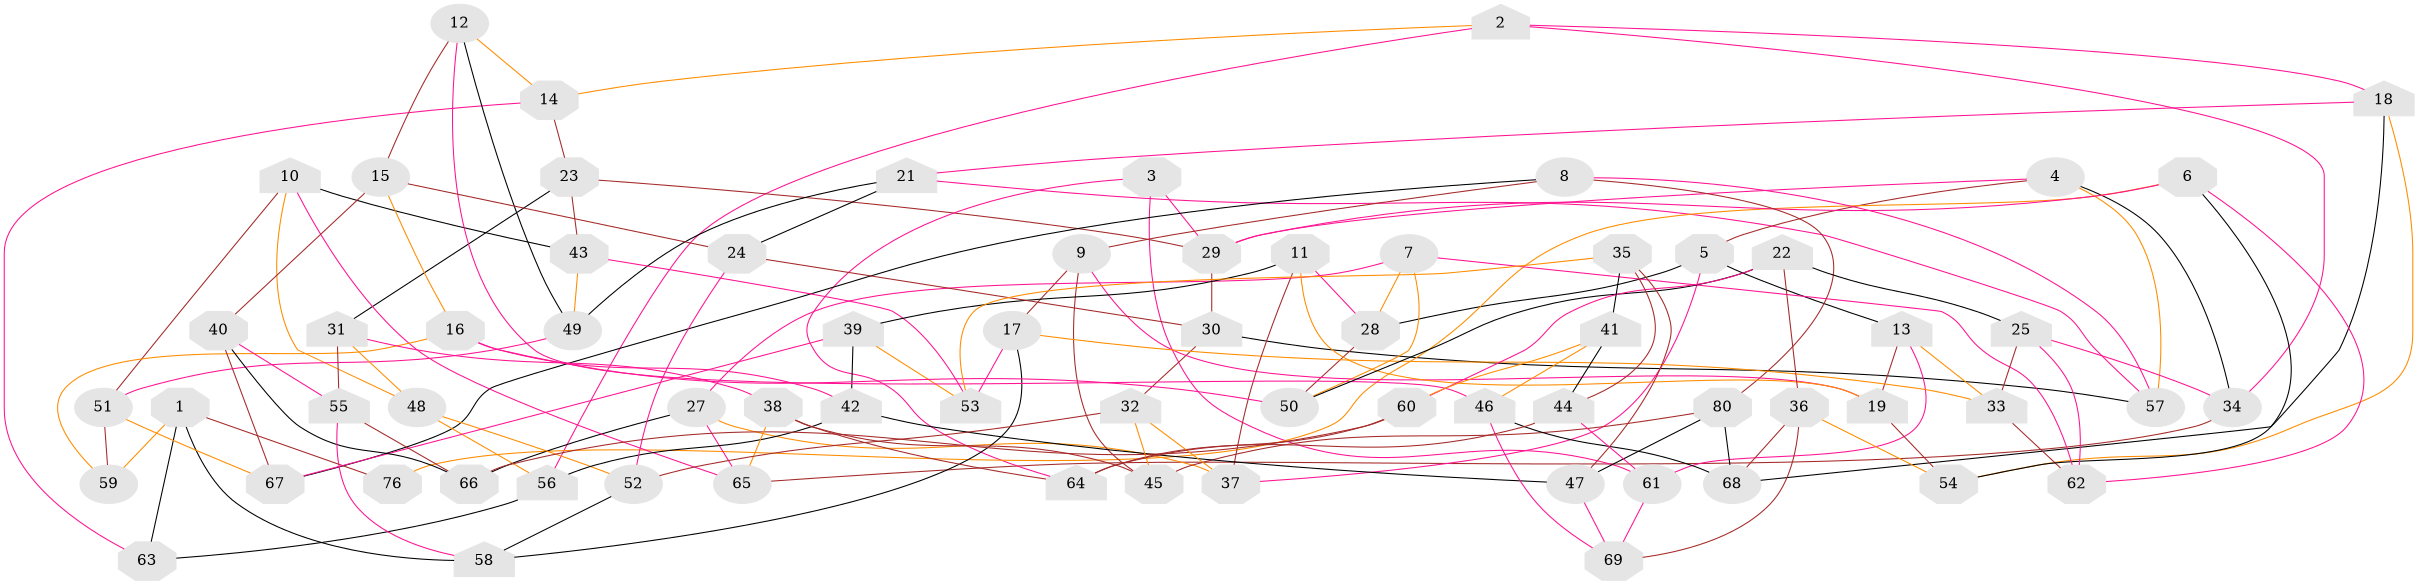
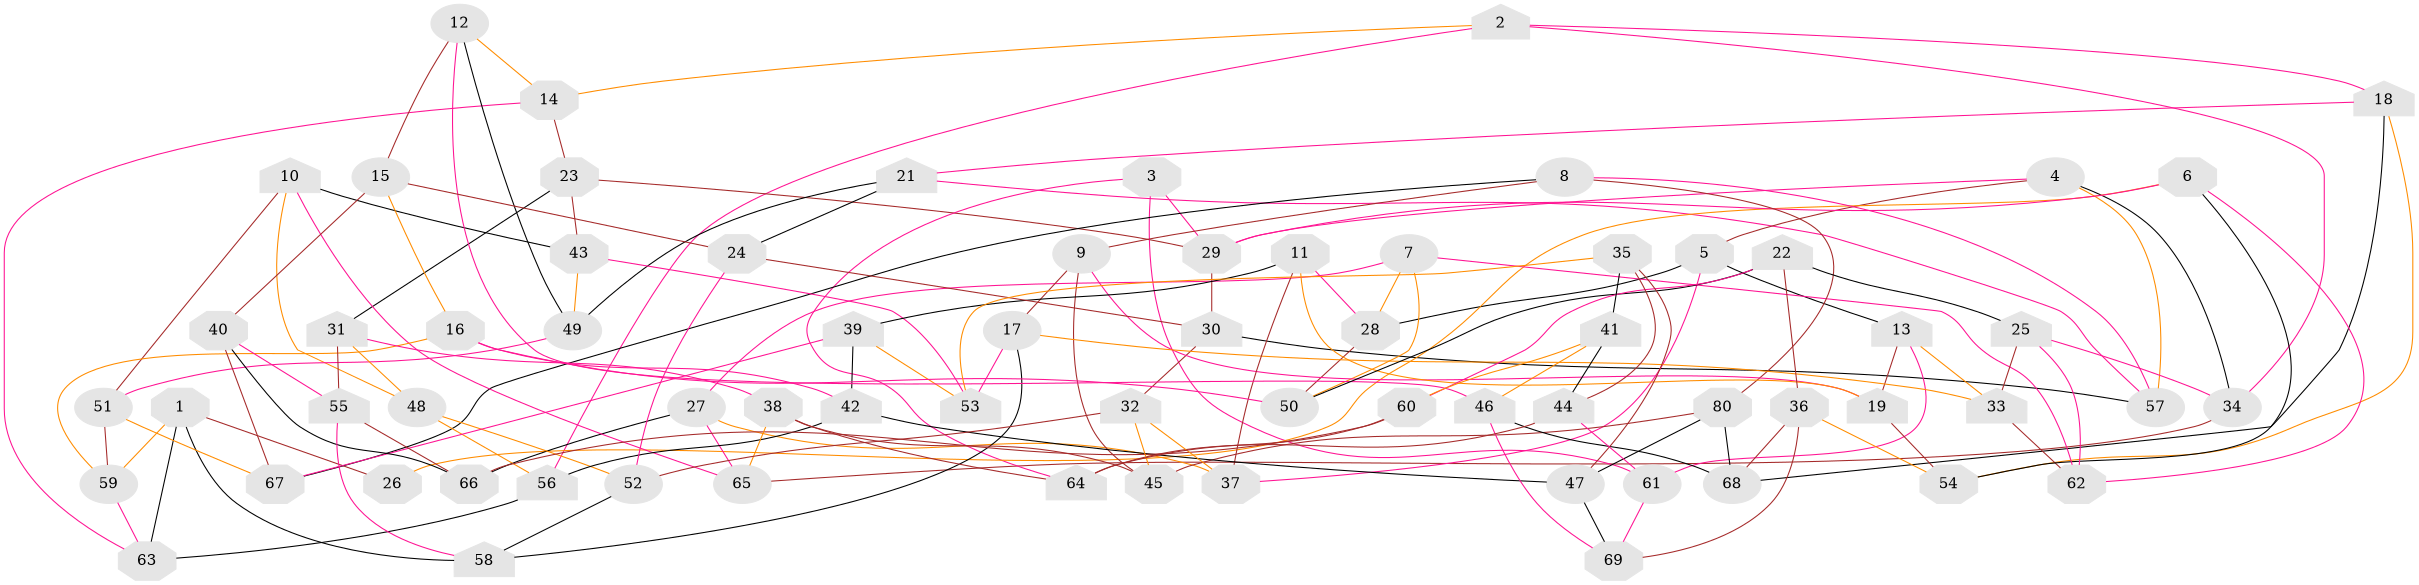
  graph {
    node [color=gray90 shape=octagon style=filled]
    edge [color=brown]
    1
-   26 [label=76]
+   26
    58 [shape=house]
    59 [shape=ellipse]
    63
    2 [shape=house]
    14
    18 [shape=house]
    34 [shape=ellipse]
    56 [shape=house]
    23
    54
    21 [shape=house]
    68 [shape=ellipse]
    65 [shape=ellipse]
    3
    29
    61 [shape=ellipse]
    64 [shape=house]
    30 [shape=house]
    69
    4 [shape=ellipse]
    5
    57 [shape=ellipse]
    13 [shape=house]
    28
    37
    19 [shape=house]
    33 [shape=house]
    50 [shape=ellipse]
    6
    62
    7 [shape=ellipse]
    27 [shape=ellipse]
    66
    8 [shape=ellipse]
    9 [shape=ellipse]
    n38 [label=80]
    67
    17 [shape=ellipse]
    45
    47 [shape=ellipse]
    53 [shape=house]
    10 [shape=house]
    43
    48 [shape=ellipse]
    51 [shape=ellipse]
    49 [shape=ellipse]
    52 [shape=ellipse]
    11
    39 [shape=house]
    42 [shape=house]
    12 [shape=ellipse]
    15 [shape=ellipse]
    46 [shape=house]
    16
    24
    40
    31 [shape=house]
    55 [shape=house]
    22 [shape=house]
    25 [shape=house]
    36
    60
    38
    32 [shape=house]
    35
    41 [shape=house]
    44 [shape=house]
    1 -- 26
    1 -- 58 [color=black]
    1 -- 59 [color=darkorange]
    1 -- 63 [color=black]
+   59 -- 63 [color=deeppink]
    2 -- 14 [color=darkorange]
    2 -- 18 [color=deeppink]
    2 -- 34 [color=deeppink]
    2 -- 56 [color=deeppink]
    14 -- 63 [color=deeppink]
    14 -- 23
    18 -- 54 [color=darkorange]
    18 -- 21 [color=deeppink]
    18 -- 68 [color=black]
    34 -- 65
    56 -- 63 [color=black]
    23 -- 29
    23 -- 43
    23 -- 31 [color=black]
    21 -- 57 [color=deeppink]
    21 -- 49 [color=black]
    21 -- 24 [color=black]
    3 -- 29 [color=deeppink]
    3 -- 61 [color=deeppink]
    3 -- 64 [color=deeppink]
    29 -- 30
    61 -- 69 [color=deeppink]
    30 -- 57 [color=black]
    30 -- 32
    4 -- 34 [color=black]
    4 -- 29 [color=deeppink]
    4 -- 5
    4 -- 57 [color=darkorange]
    5 -- 13 [color=black]
    5 -- 28 [color=black]
    5 -- 37 [color=deeppink]
    13 -- 61 [color=deeppink]
    13 -- 19
    13 -- 33 [color=darkorange]
    28 -- 50
    19 -- 54
    33 -- 62
    6 -- 26 [color=darkorange]
    6 -- 54 [color=black]
    6 -- 29 [color=deeppink]
    6 -- 62 [color=deeppink]
    7 -- 28 [color=darkorange]
    7 -- 50 [color=darkorange]
    7 -- 62 [color=deeppink]
    7 -- 27 [color=deeppink]
    27 -- 65 [color=deeppink]
    27 -- 37 [color=darkorange]
    27 -- 66 [color=black]
    8 -- 57 [color=deeppink]
    8 -- 9
    8 -- n38
    8 -- 67 [color=black]
    9 -- 19 [color=deeppink]
    9 -- 17
    9 -- 45
    n38 -- 68 [color=black]
    n38 -- 45
    n38 -- 47 [color=black]
    17 -- 58 [color=black]
    17 -- 33 [color=darkorange]
    17 -- 53 [color=deeppink]
-   47 -- 69 [color=deeppink]
+   47 -- 69 [color=black]
    10 -- 65 [color=deeppink]
    10 -- 43 [color=black]
    10 -- 48 [color=darkorange]
    10 -- 51
    43 -- 53 [color=deeppink]
    43 -- 49 [color=darkorange]
    48 -- 56 [color=darkorange]
    48 -- 52 [color=darkorange]
    51 -- 59
    51 -- 67 [color=darkorange]
    49 -- 51 [color=deeppink]
    52 -- 58 [color=black]
    11 -- 28 [color=deeppink]
    11 -- 37
    11 -- 19 [color=darkorange]
    11 -- 39 [color=black]
    39 -- 67 [color=deeppink]
    39 -- 53 [color=darkorange]
    39 -- 42 [color=black]
    42 -- 56 [color=black]
    42 -- 47 [color=black]
    12 -- 14 [color=darkorange]
    12 -- 49 [color=black]
    12 -- 15
    12 -- 46 [color=deeppink]
    15 -- 16 [color=darkorange]
    15 -- 24
    15 -- 40
    46 -- 68 [color=black]
    46 -- 69 [color=deeppink]
    16 -- 59 [color=darkorange]
    16 -- 50 [color=deeppink]
    16 -- 42 [color=deeppink]
    24 -- 30
    24 -- 52 [color=deeppink]
    40 -- 66 [color=black]
    40 -- 67
    40 -- 55 [color=deeppink]
    31 -- 48 [color=darkorange]
    31 -- 55
    31 -- 38 [color=deeppink]
    55 -- 58 [color=deeppink]
    55 -- 66
    22 -- 50 [color=black]
    22 -- 25 [color=black]
    22 -- 36
    22 -- 60 [color=deeppink]
    25 -- 34 [color=deeppink]
    25 -- 33
    25 -- 62 [color=deeppink]
    36 -- 54 [color=darkorange]
    36 -- 68
    36 -- 69
    60 -- 64
    60 -- 66
    38 -- 65 [color=darkorange]
    38 -- 64
    38 -- 45
    32 -- 37 [color=darkorange]
    32 -- 45 [color=darkorange]
    32 -- 52
    35 -- 47
    35 -- 53 [color=darkorange]
    35 -- 41 [color=black]
    35 -- 44
    41 -- 46 [color=darkorange]
    41 -- 60 [color=darkorange]
    41 -- 44 [color=black]
    44 -- 61 [color=deeppink]
    44 -- 64
  }
